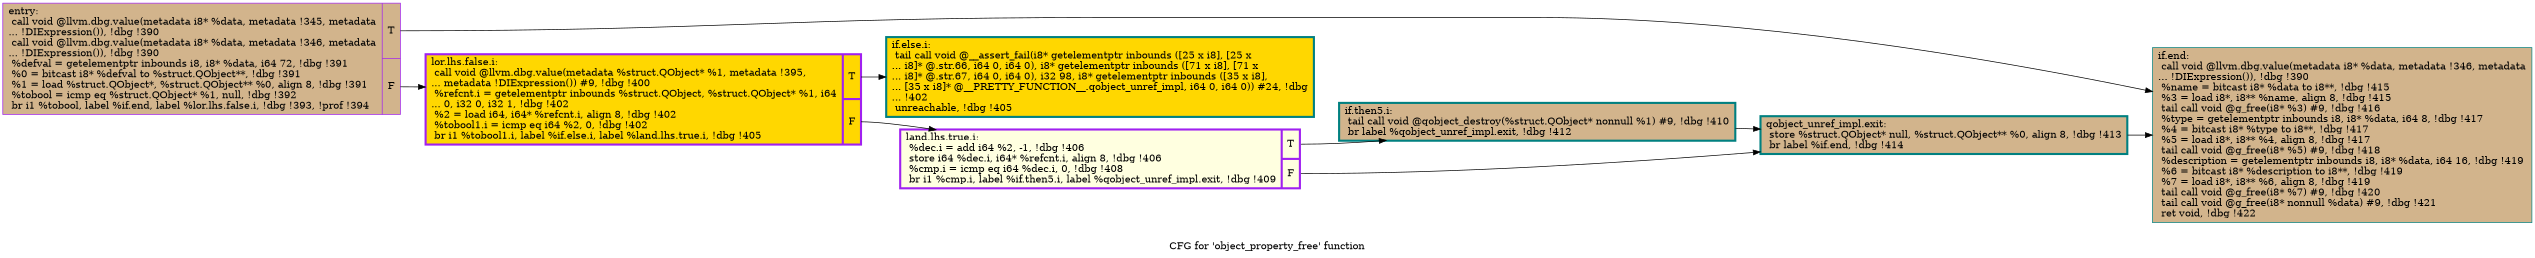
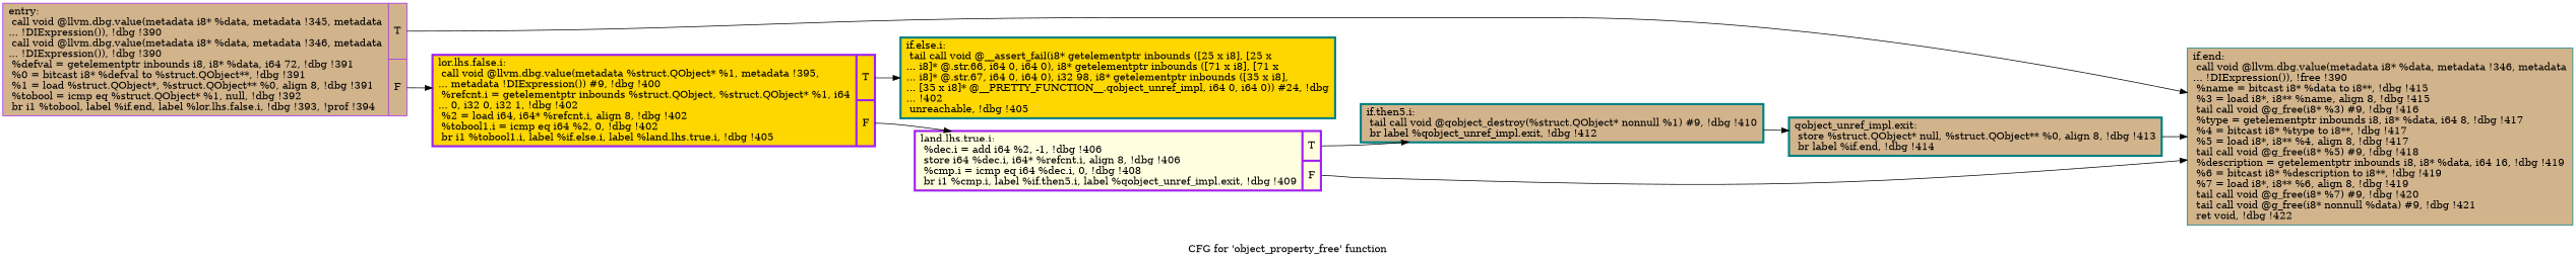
  digraph {
    label="CFG for 'object_property_free' function"
    rankdir=LR
    node [color=teal fillcolor=tan shape=record style=filled penwidth=3.0]
    edge [tailport=s0]
    n1 [color=purple label="{entry:\l  call void @llvm.dbg.value(metadata i8* %data, metadata !345, metadata\l... !DIExpression()), !dbg !390\l  call void @llvm.dbg.value(metadata i8* %data, metadata !346, metadata\l... !DIExpression()), !dbg !390\l  %defval = getelementptr inbounds i8, i8* %data, i64 72, !dbg !391\l  %0 = bitcast i8* %defval to %struct.QObject**, !dbg !391\l  %1 = load %struct.QObject*, %struct.QObject** %0, align 8, !dbg !391\l  %tobool = icmp eq %struct.QObject* %1, null, !dbg !392\l  br i1 %tobool, label %if.end, label %lor.lhs.false.i, !dbg !393, !prof !394\l|{<s0>T|<s1>F}}" penwidth=""]
-   n2 [label="{if.end:                                           \l  call void @llvm.dbg.value(metadata i8* %data, metadata !346, metadata\l... !DIExpression()), !dbg !390\l  %name = bitcast i8* %data to i8**, !dbg !415\l  %3 = load i8*, i8** %name, align 8, !dbg !415\l  tail call void @g_free(i8* %3) #9, !dbg !416\l  %type = getelementptr inbounds i8, i8* %data, i64 8, !dbg !417\l  %4 = bitcast i8* %type to i8**, !dbg !417\l  %5 = load i8*, i8** %4, align 8, !dbg !417\l  tail call void @g_free(i8* %5) #9, !dbg !418\l  %description = getelementptr inbounds i8, i8* %data, i64 16, !dbg !419\l  %6 = bitcast i8* %description to i8**, !dbg !419\l  %7 = load i8*, i8** %6, align 8, !dbg !419\l  tail call void @g_free(i8* %7) #9, !dbg !420\l  tail call void @g_free(i8* nonnull %data) #9, !dbg !421\l  ret void, !dbg !422\l}" penwidth=""]
+   n2 [label="{if.end:                                           \l  call void @llvm.dbg.value(metadata i8* %data, metadata !346, metadata\l... !DIExpression()), !free !390\l  %name = bitcast i8* %data to i8**, !dbg !415\l  %3 = load i8*, i8** %name, align 8, !dbg !415\l  tail call void @g_free(i8* %3) #9, !dbg !416\l  %type = getelementptr inbounds i8, i8* %data, i64 8, !dbg !417\l  %4 = bitcast i8* %type to i8**, !dbg !417\l  %5 = load i8*, i8** %4, align 8, !dbg !417\l  tail call void @g_free(i8* %5) #9, !dbg !418\l  %description = getelementptr inbounds i8, i8* %data, i64 16, !dbg !419\l  %6 = bitcast i8* %description to i8**, !dbg !419\l  %7 = load i8*, i8** %6, align 8, !dbg !419\l  tail call void @g_free(i8* %7) #9, !dbg !420\l  tail call void @g_free(i8* nonnull %data) #9, !dbg !421\l  ret void, !dbg !422\l}" penwidth=""]
    n3 [color=purple fillcolor=gold label="{lor.lhs.false.i:                                  \l  call void @llvm.dbg.value(metadata %struct.QObject* %1, metadata !395,\l... metadata !DIExpression()) #9, !dbg !400\l  %refcnt.i = getelementptr inbounds %struct.QObject, %struct.QObject* %1, i64\l... 0, i32 0, i32 1, !dbg !402\l  %2 = load i64, i64* %refcnt.i, align 8, !dbg !402\l  %tobool1.i = icmp eq i64 %2, 0, !dbg !402\l  br i1 %tobool1.i, label %if.else.i, label %land.lhs.true.i, !dbg !405\l|{<s0>T|<s1>F}}"]
    n4 [fillcolor=gold label="{if.else.i:                                        \l  tail call void @__assert_fail(i8* getelementptr inbounds ([25 x i8], [25 x\l... i8]* @.str.66, i64 0, i64 0), i8* getelementptr inbounds ([71 x i8], [71 x\l... i8]* @.str.67, i64 0, i64 0), i32 98, i8* getelementptr inbounds ([35 x i8],\l... [35 x i8]* @__PRETTY_FUNCTION__.qobject_unref_impl, i64 0, i64 0)) #24, !dbg\l... !402\l  unreachable, !dbg !405\l}"]
    n5 [color=purple fillcolor=lightyellow label="{land.lhs.true.i:                                  \l  %dec.i = add i64 %2, -1, !dbg !406\l  store i64 %dec.i, i64* %refcnt.i, align 8, !dbg !406\l  %cmp.i = icmp eq i64 %dec.i, 0, !dbg !408\l  br i1 %cmp.i, label %if.then5.i, label %qobject_unref_impl.exit, !dbg !409\l|{<s0>T|<s1>F}}"]
    n6 [label="{if.then5.i:                                       \l  tail call void @qobject_destroy(%struct.QObject* nonnull %1) #9, !dbg !410\l  br label %qobject_unref_impl.exit, !dbg !412\l}"]
    n7 [label="{qobject_unref_impl.exit:                          \l  store %struct.QObject* null, %struct.QObject** %0, align 8, !dbg !413\l  br label %if.end, !dbg !414\l}"]
    n1 -> n2
    n1 -> n3 [tailport=s1]
    n3 -> n4
    n3 -> n5 [tailport=s1]
    n5 -> n6
-   n5 -> n7 [tailport=s1]
+   n5 -> n2 [tailport=s1]
    n6 -> n7
    n7 -> n2
  }
